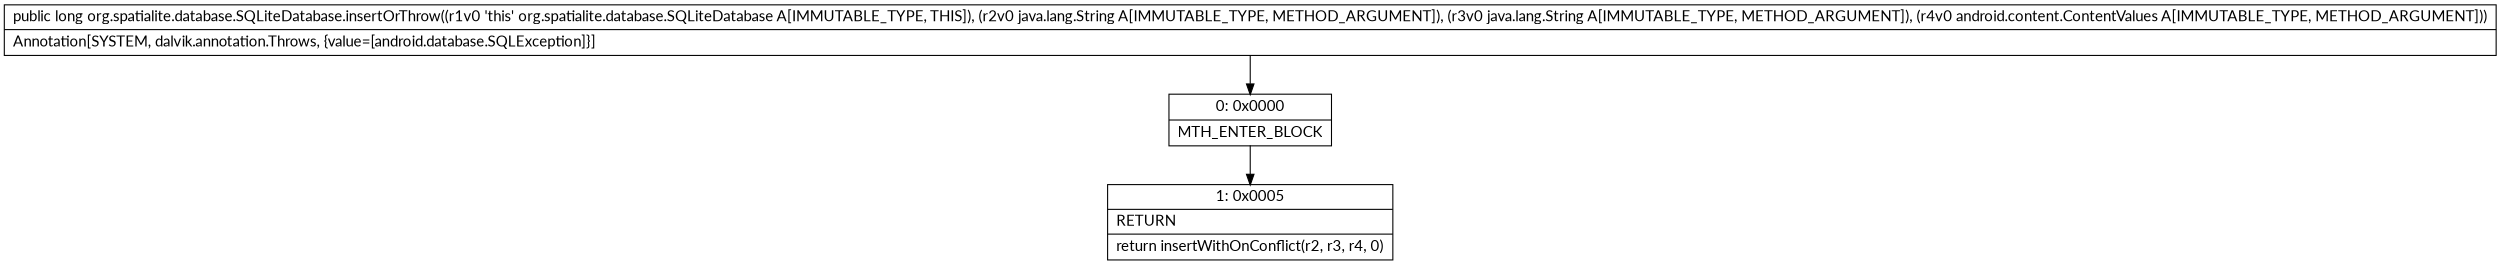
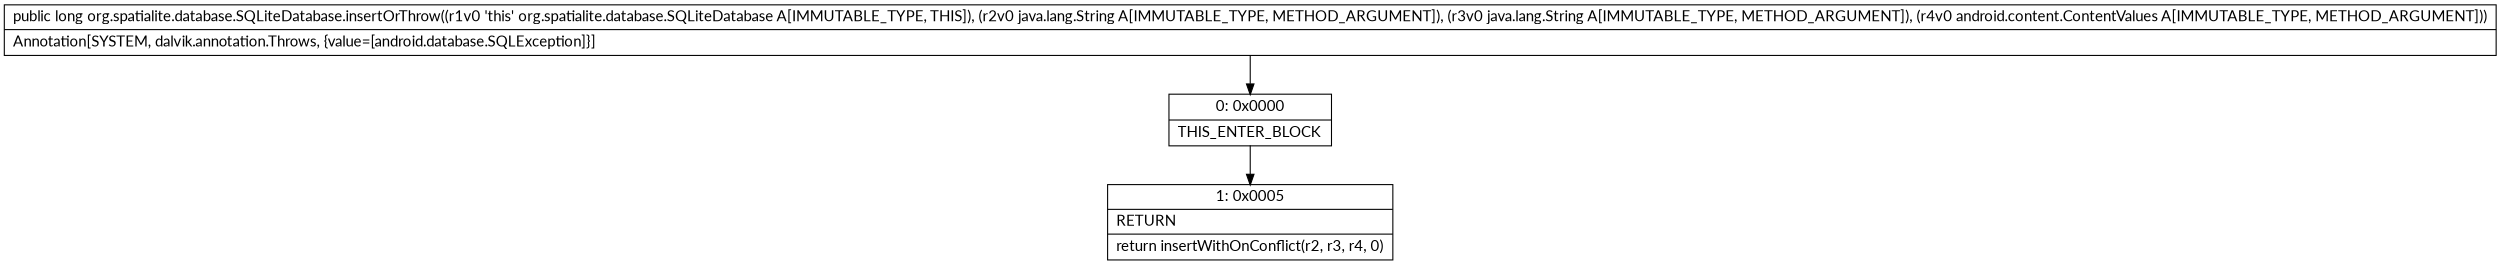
  digraph {
    fontname=Lato
    node [shape=record fontname=Lato]
    edge [fontname=Lato]
-   n1 [label="{0\:\ 0x0000|MTH_ENTER_BLOCK\l}"]
+   n1 [label="{0\:\ 0x0000|THIS_ENTER_BLOCK\l}"]
    n2 [label="{1\:\ 0x0005|RETURN\l|return insertWithOnConflict(r2, r3, r4, 0)\l}"]
    n3 [label="{public long org.spatialite.database.SQLiteDatabase.insertOrThrow((r1v0 'this' org.spatialite.database.SQLiteDatabase A[IMMUTABLE_TYPE, THIS]), (r2v0 java.lang.String A[IMMUTABLE_TYPE, METHOD_ARGUMENT]), (r3v0 java.lang.String A[IMMUTABLE_TYPE, METHOD_ARGUMENT]), (r4v0 android.content.ContentValues A[IMMUTABLE_TYPE, METHOD_ARGUMENT]))  | Annotation[SYSTEM, dalvik.annotation.Throws, \{value=[android.database.SQLException]\}]\l}"]
    n1 -> n2
    n3 -> n1
  }
